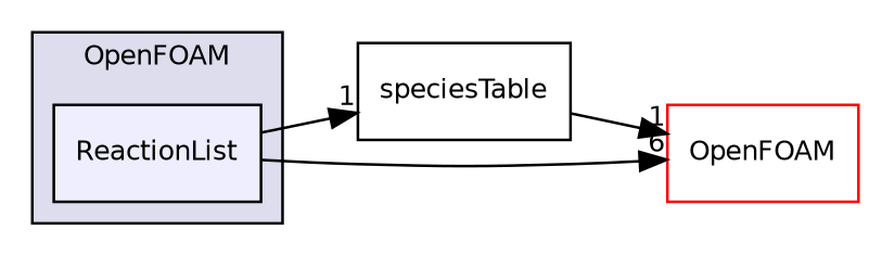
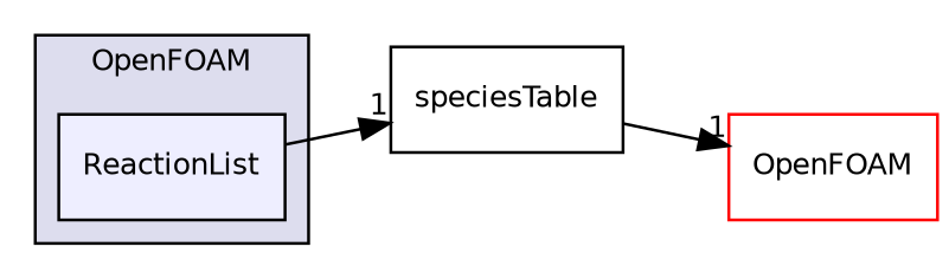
  digraph {
    compound=true
    rankdir=LR
    node [fontname=Helvetica fontsize=10 shape=box]
    edge [headlabel=1 labeldistance=1.5 labelfontname=Helvetica labelfontsize=10]
    n1 [fillcolor="#eeeeff" label=ReactionList pencolor=black style=filled]
    n2 [label=speciesTable]
    n3 [color=red label=OpenFOAM]
    subgraph cluster_1 {
      bgcolor="#ddddee"
      fontname=Helvetica
      fontsize=10
      label=OpenFOAM
      pencolor=black
      n1
    }
    n1 -> n2
-   n1 -> n3 [headlabel=6]
    n2 -> n3
  }
